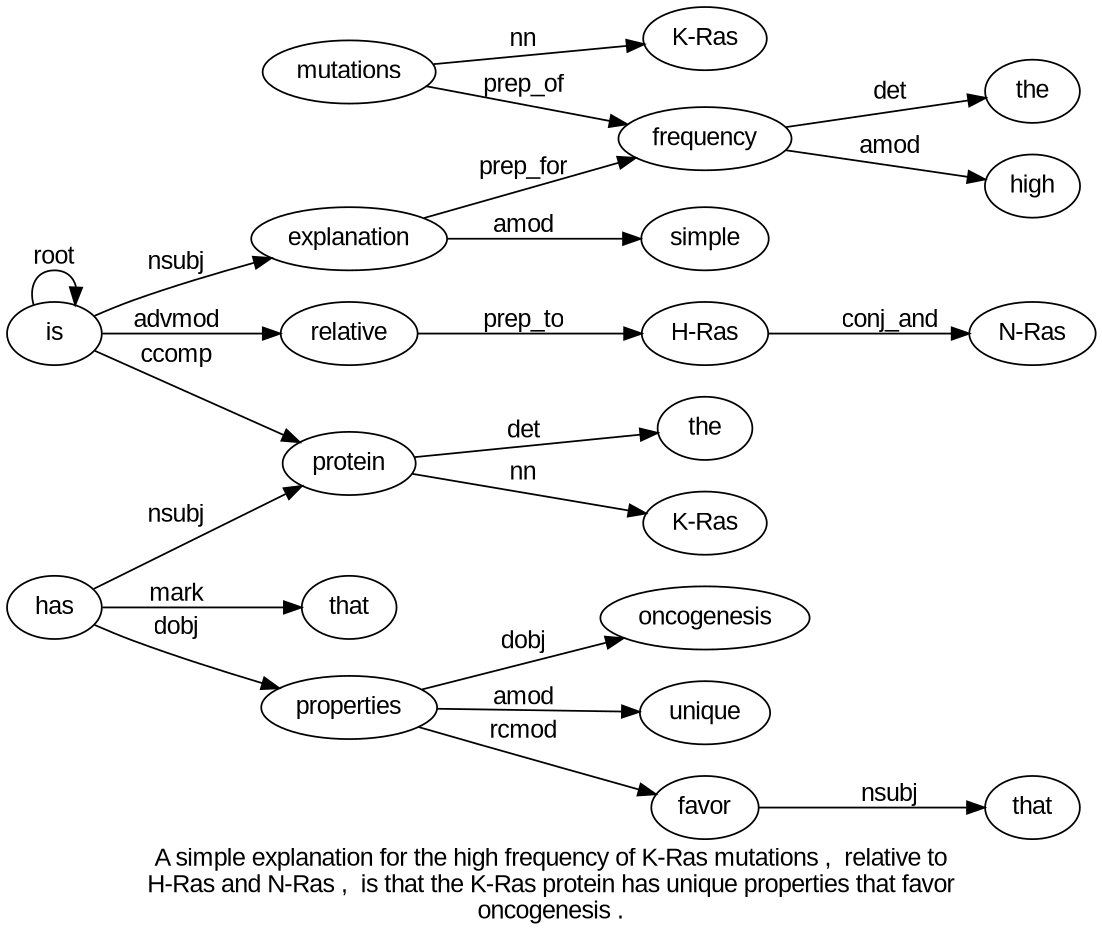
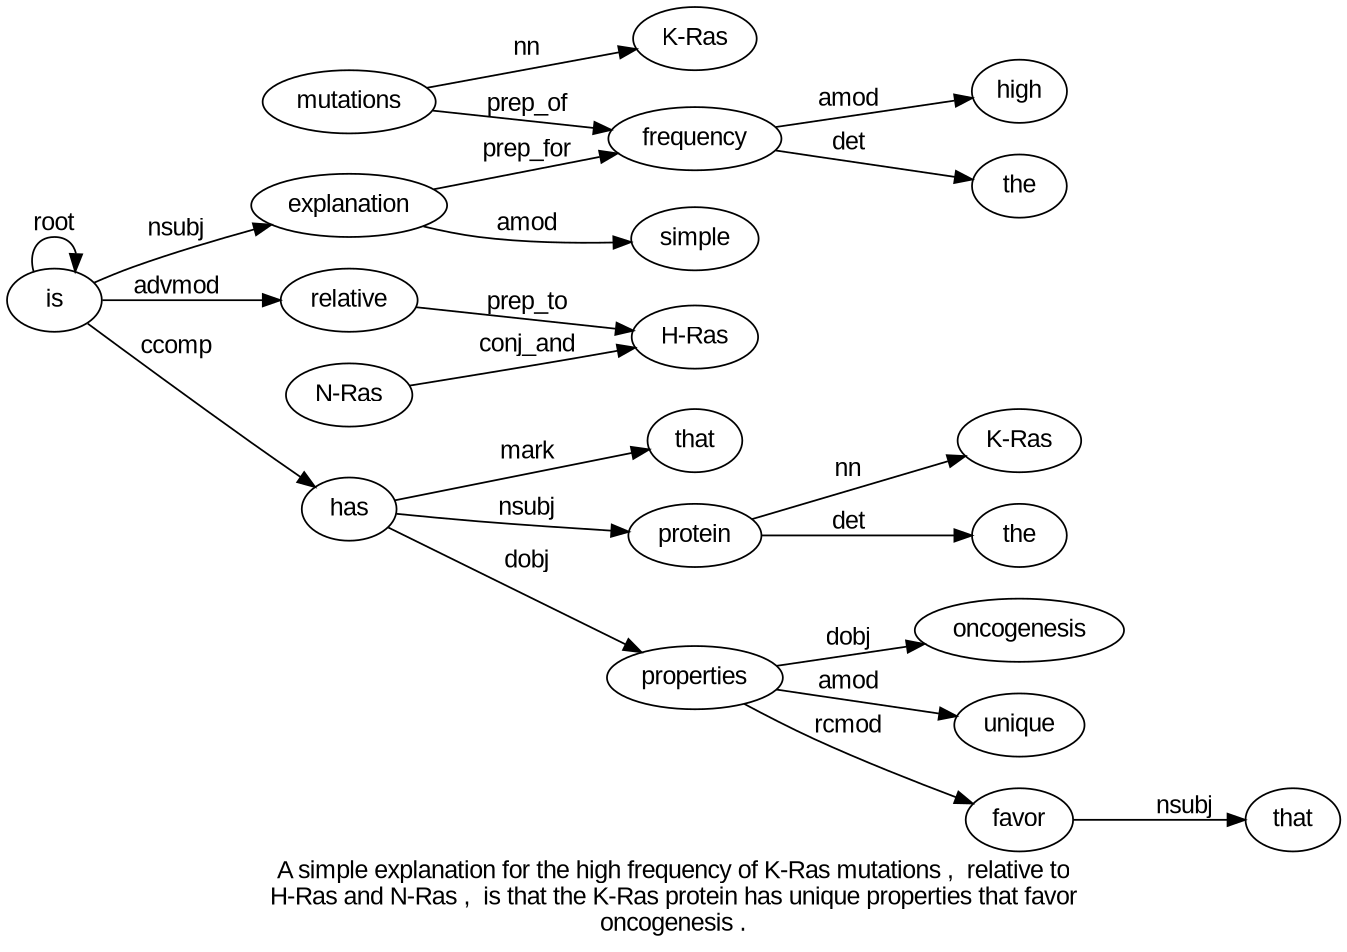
  digraph {
    fontname="Liberation Sans"
    label="A simple explanation for the high frequency of K-Ras mutations ,  relative to\nH-Ras and N-Ras ,  is that the K-Ras protein has unique properties that favor\noncogenesis ."
    rankdir=LR
    node [fillcolor=white fontname="Liberation Sans" style=filled]
    edge [fontname="Liberation Sans"]
    n1 [label=explanation]
    n2 [label=simple]
    n3 [label=frequency]
    n4 [label=the]
    n5 [label=high]
    n6 [label=is]
    n7 [label=relative]
    n8 [label=has]
    n9 [label="H-Ras"]
    n10 [label=that]
    n11 [label=protein]
    n12 [label=properties]
    n13 [label=mutations]
    n14 [label="K-Ras"]
    n15 [label="N-Ras"]
    n16 [label=the]
    n17 [label="K-Ras"]
    n18 [label=unique]
    n19 [label=favor]
    n20 [label=oncogenesis]
    n21 [label=that]
    n1 -> n2 [label=amod]
    n1 -> n3 [label=prep_for]
    n3 -> n4 [label=det]
    n3 -> n5 [label=amod]
    n6 -> n1 [label=nsubj]
    n6 -> n6 [label=root]
    n6 -> n7 [label=advmod]
-   n6 -> n11 [label=ccomp]
+   n6 -> n8 [label=ccomp]
    n7 -> n9 [label=prep_to]
    n8 -> n10 [label=mark]
    n8 -> n11 [label=nsubj]
    n8 -> n12 [label=dobj]
-   n9 -> n15 [label=conj_and]
+   n15 -> n9 [label=conj_and]
    n11 -> n16 [label=det]
    n11 -> n17 [label=nn]
    n12 -> n18 [label=amod]
    n12 -> n19 [label=rcmod]
    n12 -> n20 [label=dobj]
    n13 -> n3 [label=prep_of]
    n13 -> n14 [label=nn]
    n19 -> n21 [label=nsubj]
  }
